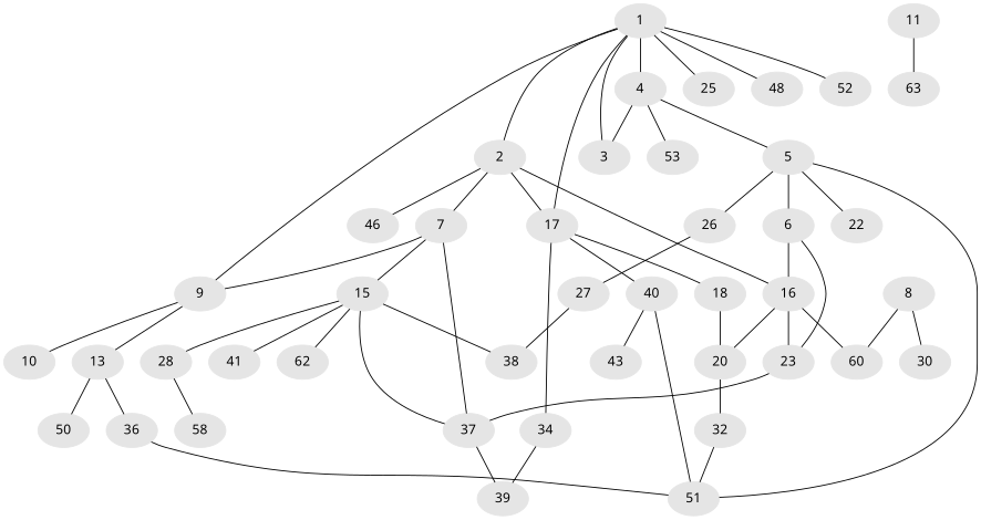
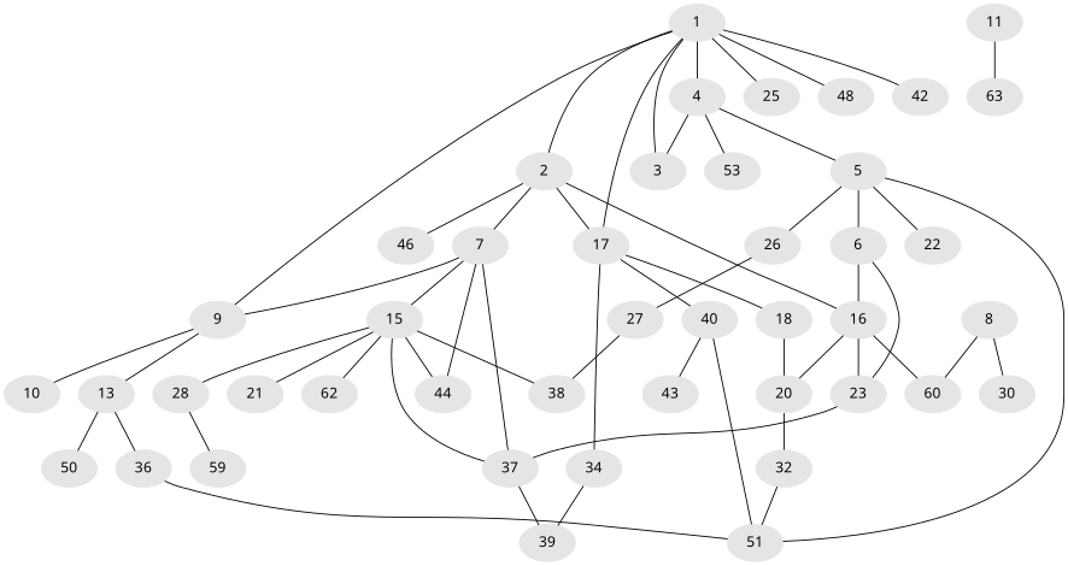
  graph {
    fontname="Noto Sans"
    node [color=gray90 fontname="Noto Sans" style=filled]
    edge [fontname="Noto Sans"]
    1 [super="+12"]
    2 [super="+65"]
    3
    4 [super="+49"]
    9
    17 [super="+41"]
    25
    48
-   52
+   52 [label=42]
    7 [super="+55"]
    16 [super="+19"]
    46
    5 [super="+29"]
    53
    8 [super="+24"]
    30 [super="+31"]
    60
    10 [super="+42"]
    13 [super="+14"]
    18
    34
    40 [super="+64"]
    15 [super="+35"]
    37 [super="+54"]
+   44
    23 [super="+57"]
    20 [super="+61"]
    6
    22
    26 [super="+45"]
    51 [super="+56"]
    11
    63
    27 [super="+33"]
-   21 [label=41]
+   21
    28
    38 [super="+58"]
    62
    39 [super="+47"]
    36
    50
-   59 [label=58]
+   59
    32
    43
    1 -- 2
    1 -- 3
    1 -- 4 [weight=2]
    1 -- 9
    1 -- 17
    1 -- 25
    1 -- 48
    1 -- 52
    2 -- 17
    2 -- 7
    2 -- 16
    2 -- 46
    4 -- 3
    4 -- 5
    4 -- 53
    9 -- 10
    9 -- 13
    17 -- 18
    17 -- 34
    17 -- 40
    7 -- 9
    7 -- 15
    7 -- 37
+   7 -- 44
    16 -- 60
    16 -- 23
    16 -- 20
    5 -- 6
    5 -- 22
    5 -- 26
    5 -- 51
    8 -- 30
    8 -- 60
    13 -- 36
    13 -- 50
    18 -- 20
    34 -- 39
    40 -- 51
    40 -- 43
    15 -- 37
+   15 -- 44
    15 -- 21
    15 -- 28
    15 -- 38 [weight=2]
    15 -- 62
    37 -- 39
    23 -- 37
    20 -- 32
    6 -- 16
    6 -- 23
    26 -- 27
    11 -- 63
    27 -- 38
    28 -- 59
    36 -- 51
    32 -- 51
  }
